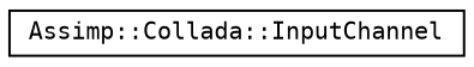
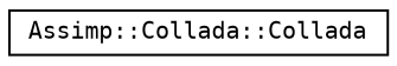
  digraph {
    rankdir=LR
    fontname="DejaVu Sans Mono"
-   n1 [color=black fillcolor=white fontname="DejaVu Sans Mono" fontsize=10 height=0.2 label="Assimp::Collada::InputChannel" shape=record style=filled width=0.4]
+   n1 [color=black fillcolor=white fontname="DejaVu Sans Mono" fontsize=10 height=0.2 label="Assimp::Collada::Collada" shape=record style=filled width=0.4]
  }
